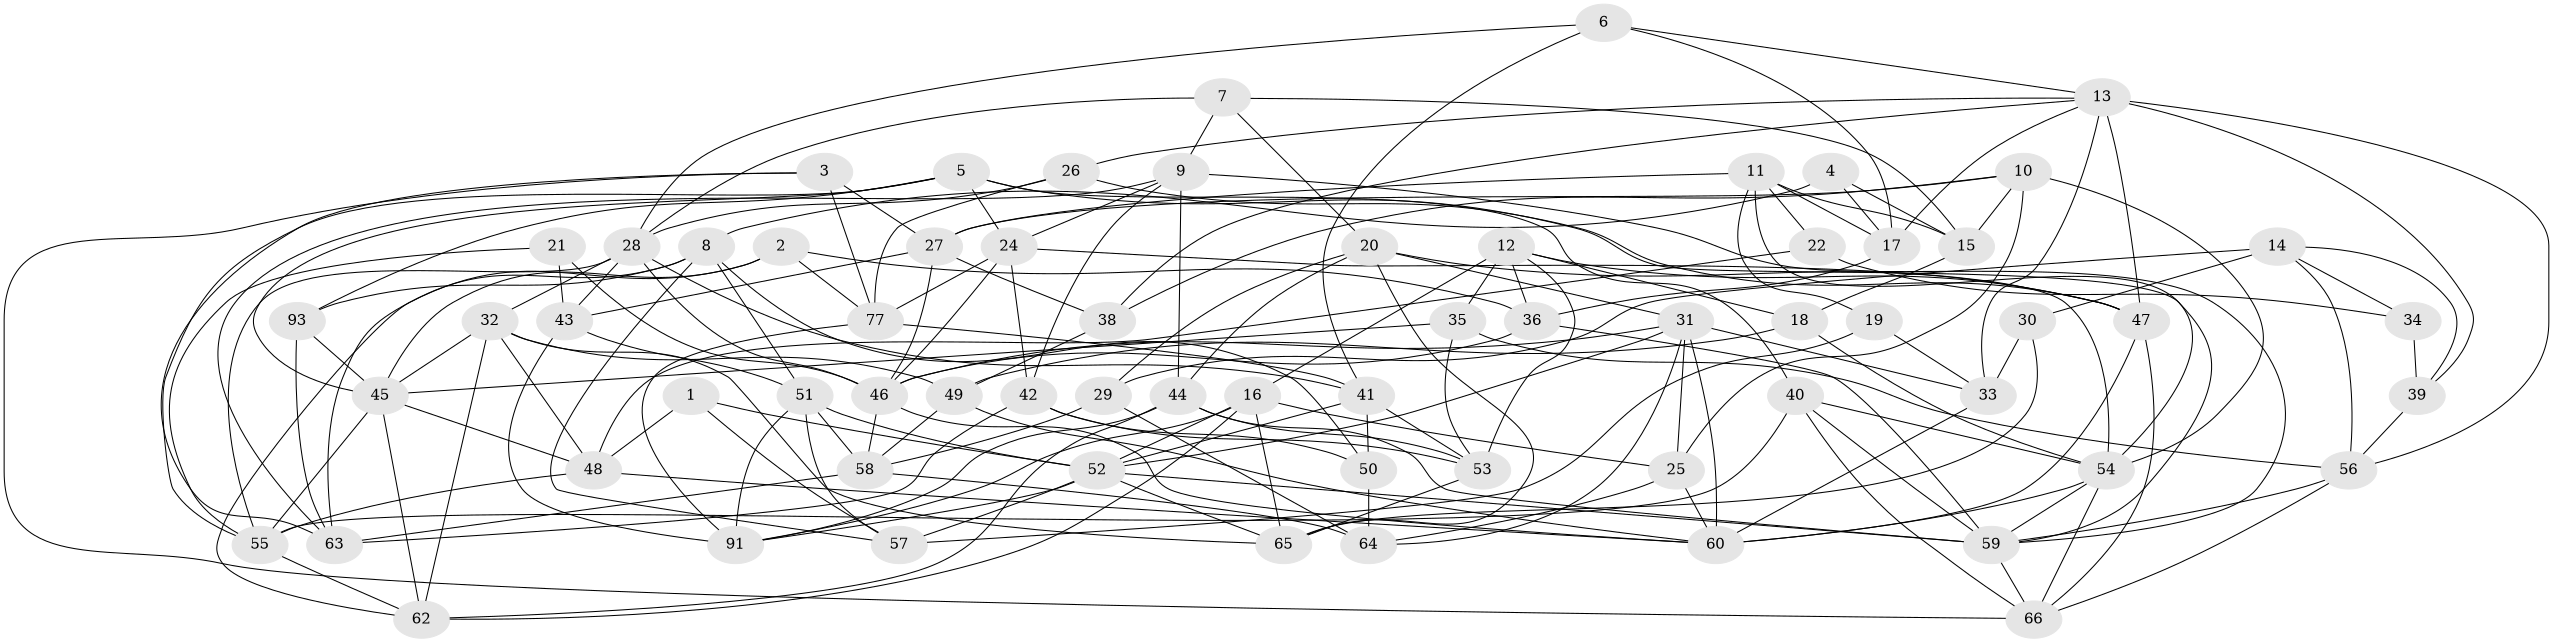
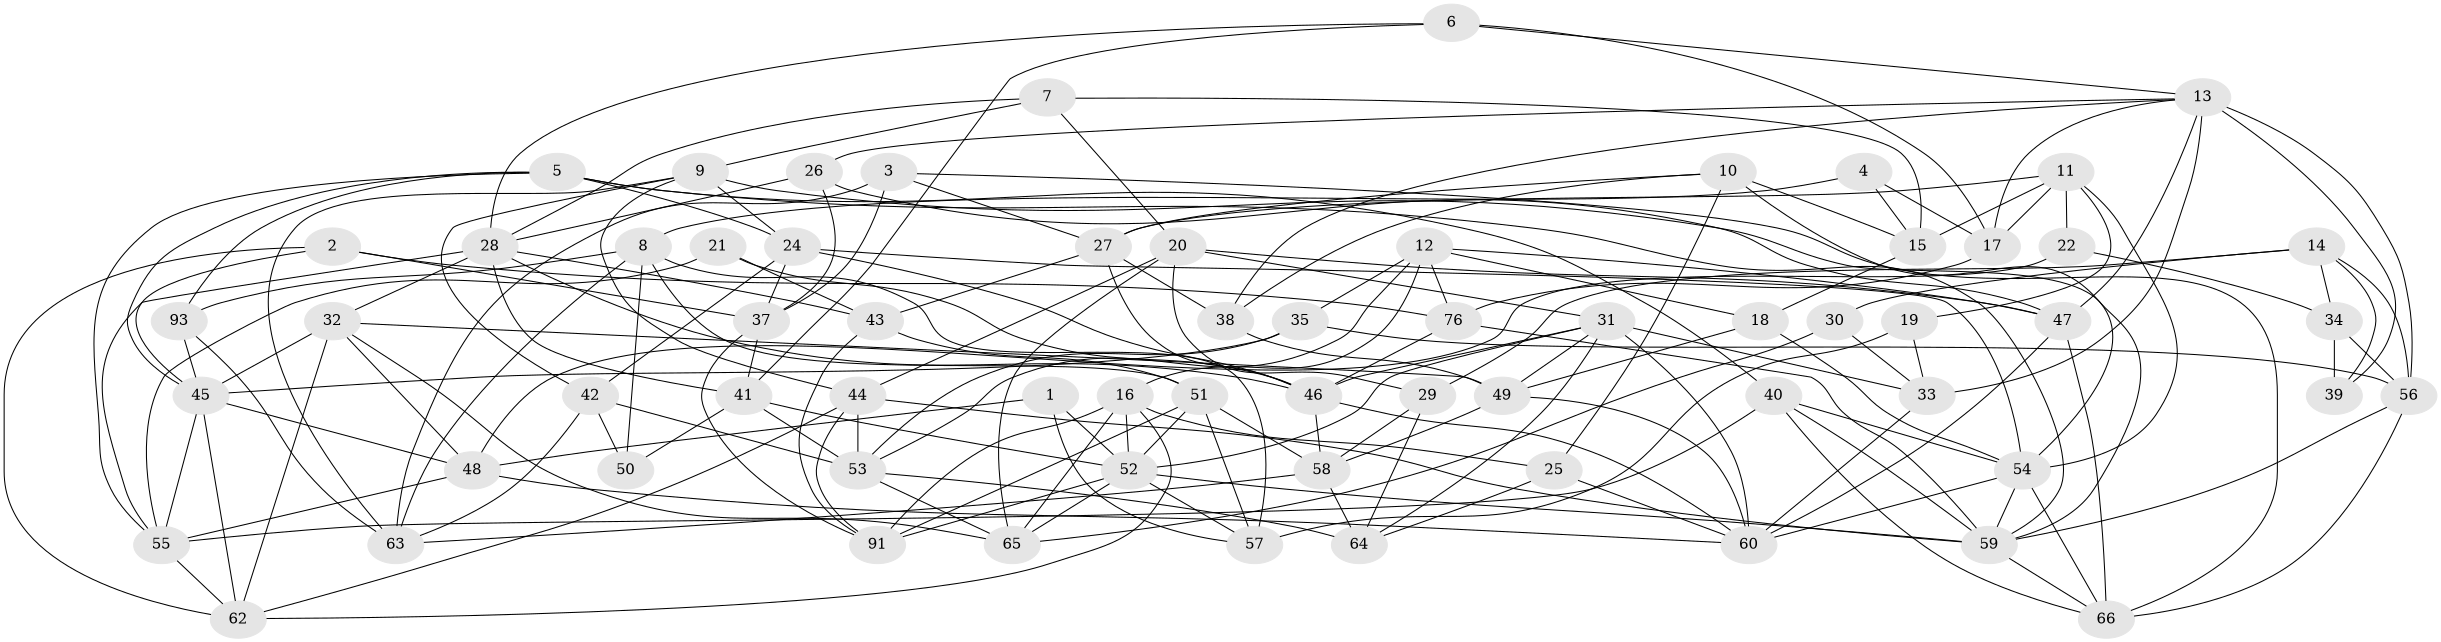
  graph {
    node [color=gray90 style=filled]
    edge [weight=1.0]
    1
    48
    52
    57
    55
    60
    59
    n8 [label=91]
    65
    2
-   36
-   37 [label=77]
+   36 [label=76]
+   37
    45
    62
    46
    41
    3
    27
    63
    66
    38
    43
    4
    8
    15
    17
    n27 [label=93]
    50
    51
    18
    5
    24
    40
    42
    54
    6
    13
    28
    47
    26
    33
    39
    56
    32
    53
    7
    9
    20
    44
    29
    31
    64
    58
    10
    25
    49
    11
    19
    22
    34
    12
    16
    35
    21
    14
    30
    1 -- 48
    1 -- 52 [weight=2.0]
    1 -- 57
    48 -- 55
    48 -- 60
    52 -- 57
    52 -- 59
    52 -- n8
    52 -- 65
    55 -- 62
    59 -- 66
    2 -- 36
    2 -- 37
    2 -- 45
    2 -- 62
    36 -- 59 [weight=2.0]
    36 -- 46
    37 -- n8
    37 -- 41
    45 -- 48
    45 -- 55
    45 -- 62
    46 -- 60
    46 -- 58
    41 -- 52
    41 -- 50
    41 -- 53
    3 -- 37
    3 -- 27
    3 -- 63
    3 -- 66
    27 -- 46
    27 -- 38
    27 -- 43
    38 -- 49
    43 -- n8
    43 -- 51
    4 -- 8
    4 -- 15
    4 -- 17 [weight=2.0]
    8 -- 57
    8 -- 63
    8 -- n27
    8 -- 50
    8 -- 51
    15 -- 18
    17 -- 36
    n27 -- 45
    n27 -- 63
-   50 -- 64 [weight=2.0]
+   53 -- 64 [weight=2.0]
    51 -- 52
    51 -- 57
    51 -- n8
    51 -- 58
    18 -- 54
    18 -- 49
    5 -- 55
    5 -- 59
    5 -- 45
    5 -- n27
    5 -- 24
    5 -- 40
    24 -- 37
    24 -- 46
    24 -- 42
    24 -- 54
    40 -- 55 [weight=2.0]
    40 -- 59
    40 -- 66
    40 -- 54
    42 -- 63
    42 -- 50 [weight=2.0]
    42 -- 53
    54 -- 60
    54 -- 59
    54 -- 66
    6 -- 41
    6 -- 17
    6 -- 13
    6 -- 28
    13 -- 38
    13 -- 17
    13 -- 47
    13 -- 26
    13 -- 33 [weight=2.0]
    13 -- 39
    13 -- 56
    28 -- 55
    28 -- 46 [weight=2.0]
    28 -- 41
    28 -- 43 [weight=2.0]
    28 -- 32
    47 -- 60
    47 -- 66
    26 -- 37
    26 -- 28
    26 -- 47
    33 -- 60
    56 -- 59
    56 -- 66
    32 -- 48
    32 -- 65
    32 -- 45 [weight=3.0]
    32 -- 62
    32 -- 49
    53 -- 65
    7 -- 15
    7 -- 28
    7 -- 9
    7 -- 20
    9 -- 59
    9 -- 63
    9 -- 24
    9 -- 42
    9 -- 44
    20 -- 65
    20 -- 47
    20 -- 44
    20 -- 29
    20 -- 31
    44 -- 59
    44 -- n8
    44 -- 62
    44 -- 53
    29 -- 64
    29 -- 58
    31 -- 52
    31 -- 60
    31 -- 46 [weight=2.0]
    31 -- 33
    31 -- 64
-   31 -- 25
+   31 -- 49
    58 -- 63
    58 -- 64
    10 -- 27
    10 -- 38
    10 -- 15 [weight=2.0]
    10 -- 54
    10 -- 25
    25 -- 60
    25 -- 64
    49 -- 60
    49 -- 58
    11 -- 27
    11 -- 15
    11 -- 17
    11 -- 54
    11 -- 19
    11 -- 22
    19 -- 57 [weight=2.0]
    19 -- 33
    22 -- 48
    22 -- 34 [weight=2.0]
    34 -- 39 [weight=2.0]
-   39 -- 56
+   34 -- 56
    12 -- 36
    12 -- 18
    12 -- 47
    12 -- 53
    12 -- 16
    12 -- 35
    16 -- 52
    16 -- n8
    16 -- 65
    16 -- 62
    16 -- 25
    35 -- 45
    35 -- 56
    35 -- 53
    21 -- 55
    21 -- 46
    21 -- 43
    14 -- 39
    14 -- 56
    14 -- 29
    14 -- 34
    14 -- 30 [weight=2.0]
    30 -- 65
    30 -- 33
  }
